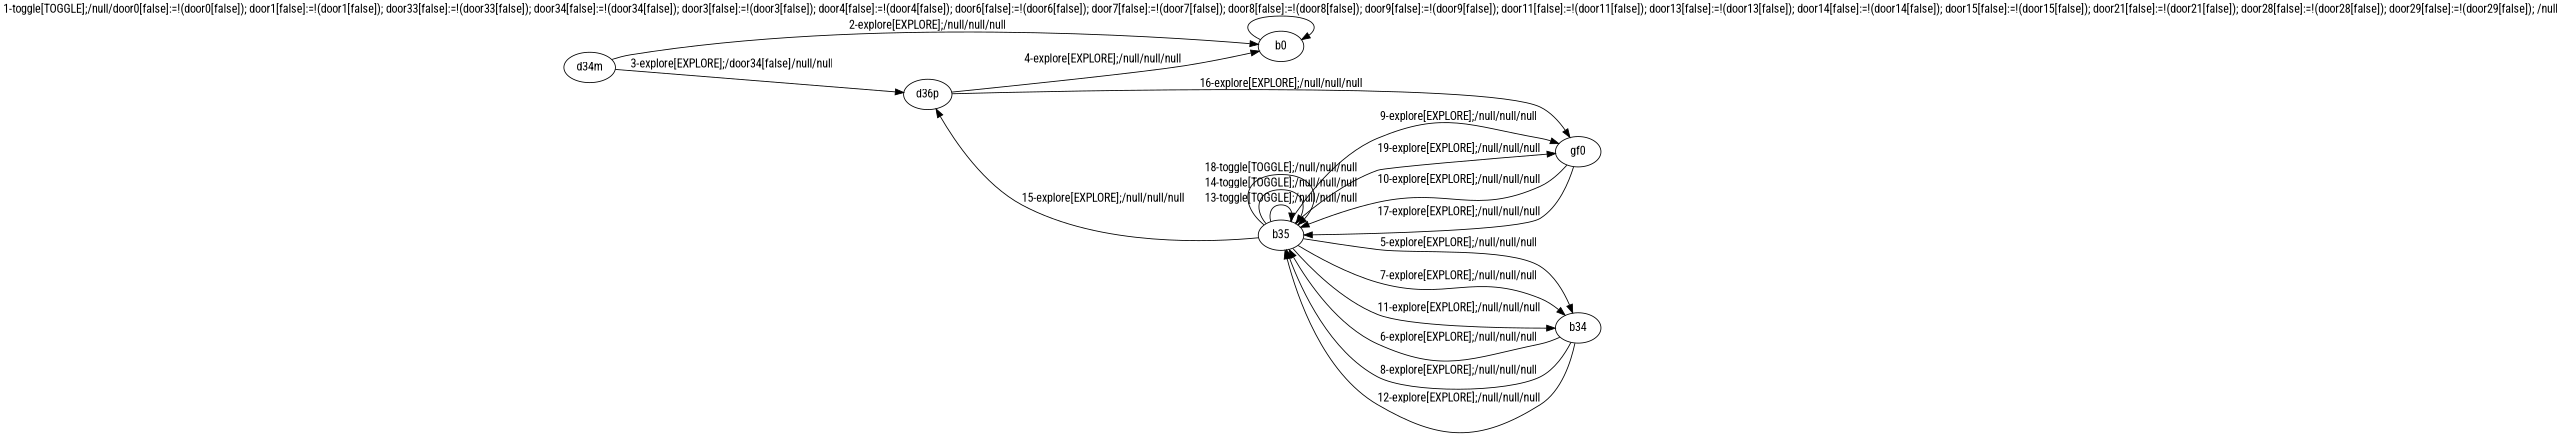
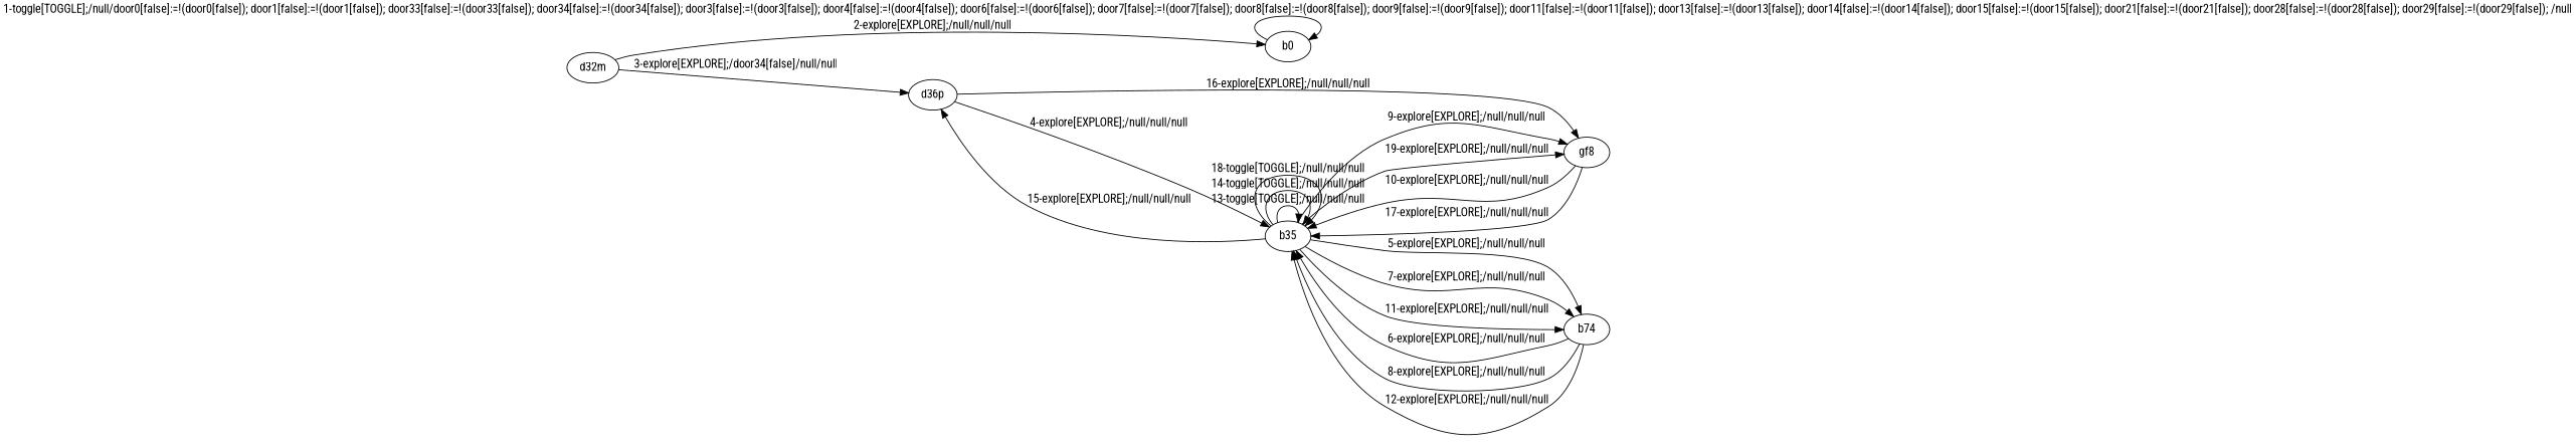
  digraph {
    fontname="Roboto Condensed"
    rankdir=LR
    node [fontname="Roboto Condensed"]
    edge [fontname="Roboto Condensed"]
    b0
-   d34m
+   d34m [label=d32m]
    n3 [label=d36p]
    b35
-   gf0
-   b34
+   gf0 [label=gf8]
+   b34 [label=b74]
    b0 -> b0 [label="1-toggle[TOGGLE];/null/door0[false]:=!(door0[false]); door1[false]:=!(door1[false]); door33[false]:=!(door33[false]); door34[false]:=!(door34[false]); door3[false]:=!(door3[false]); door4[false]:=!(door4[false]); door6[false]:=!(door6[false]); door7[false]:=!(door7[false]); door8[false]:=!(door8[false]); door9[false]:=!(door9[false]); door11[false]:=!(door11[false]); door13[false]:=!(door13[false]); door14[false]:=!(door14[false]); door15[false]:=!(door15[false]); door21[false]:=!(door21[false]); door28[false]:=!(door28[false]); door29[false]:=!(door29[false]); /null"]
    d34m -> b0 [label="2-explore[EXPLORE];/null/null/null"]
    d34m -> n3 [label="3-explore[EXPLORE];/door34[false]/null/null"]
-   n3 -> b0 [label="4-explore[EXPLORE];/null/null/null"]
+   n3 -> b35 [label="4-explore[EXPLORE];/null/null/null"]
    n3 -> gf0 [label="16-explore[EXPLORE];/null/null/null"]
    b35 -> n3 [label="15-explore[EXPLORE];/null/null/null"]
    b35 -> b35 [label="13-toggle[TOGGLE];/null/null/null"]
    b35 -> b35 [label="14-toggle[TOGGLE];/null/null/null"]
    b35 -> b35 [label="18-toggle[TOGGLE];/null/null/null"]
    b35 -> gf0 [label="9-explore[EXPLORE];/null/null/null"]
    b35 -> gf0 [label="19-explore[EXPLORE];/null/null/null"]
    b35 -> b34 [label="5-explore[EXPLORE];/null/null/null"]
    b35 -> b34 [label="7-explore[EXPLORE];/null/null/null"]
    b35 -> b34 [label="11-explore[EXPLORE];/null/null/null"]
    gf0 -> b35 [label="10-explore[EXPLORE];/null/null/null"]
    gf0 -> b35 [label="17-explore[EXPLORE];/null/null/null"]
    b34 -> b35 [label="6-explore[EXPLORE];/null/null/null"]
    b34 -> b35 [label="8-explore[EXPLORE];/null/null/null"]
    b34 -> b35 [label="12-explore[EXPLORE];/null/null/null"]
  }
